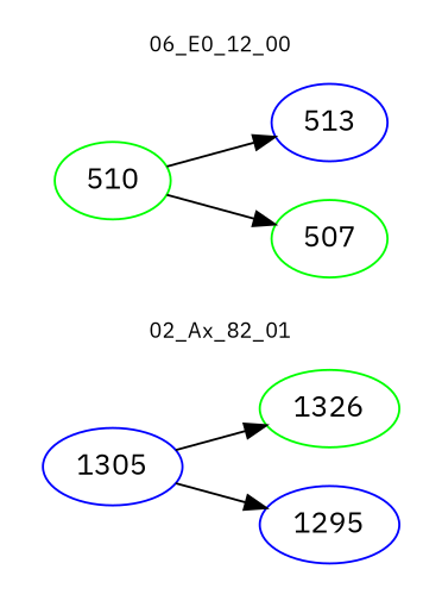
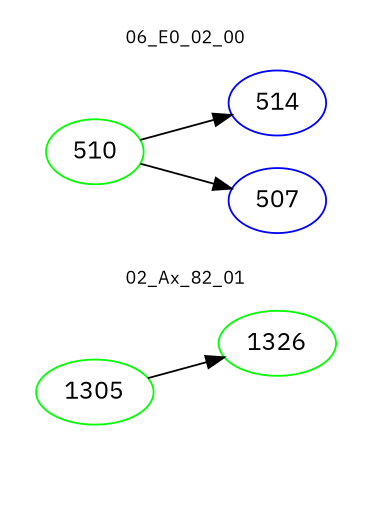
  digraph {
    fontname="IBM Plex Sans"
    rankdir=LR
    node [color=green fontname="IBM Plex Sans"]
    edge [color=black fontname="IBM Plex Sans"]
-   n1 [color=blue label=1305]
-   n2 [color=blue label=1295]
+   n1 [label=1305]
    n3 [label=1326]
    n4 [label=510]
-   n5 [label=507]
-   n6 [color=blue label=513]
+   n5 [color=blue label=507]
+   n6 [color=blue label=514]
    subgraph cluster_1 {
      color=white
      fontsize=10
      label="02_Ax_82_01"
      n1
-     n2
      n3
    }
    subgraph cluster_2 {
      color=white
      fontsize=10
-     label="06_E0_12_00"
+     label="06_E0_02_00"
      n4
      n5
      n6
    }
-   n1 -> n2
    n1 -> n3
    n4 -> n5
    n4 -> n6
  }
